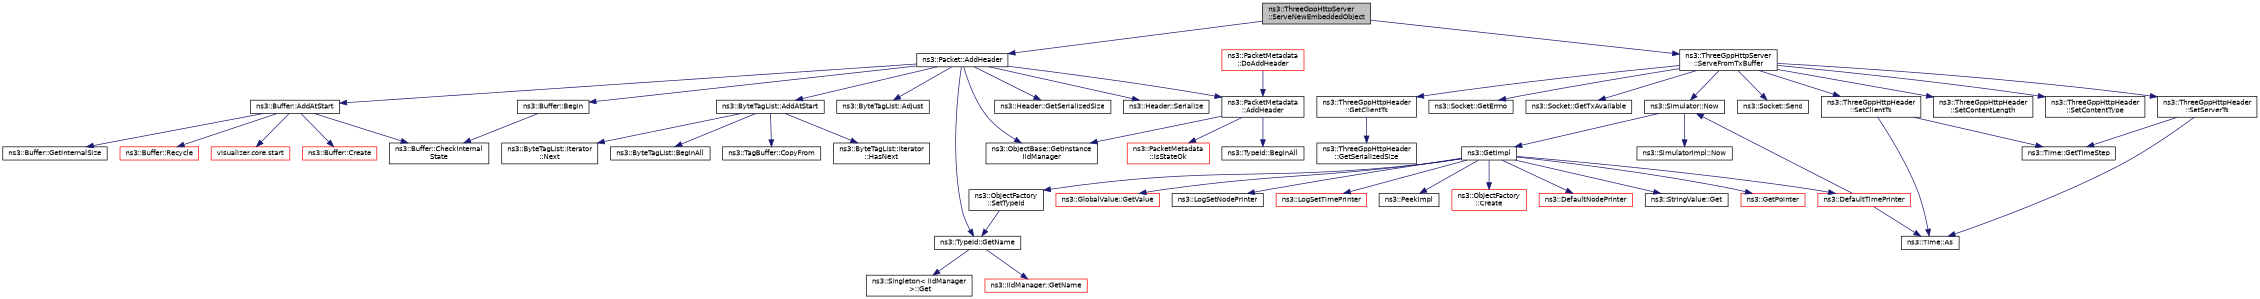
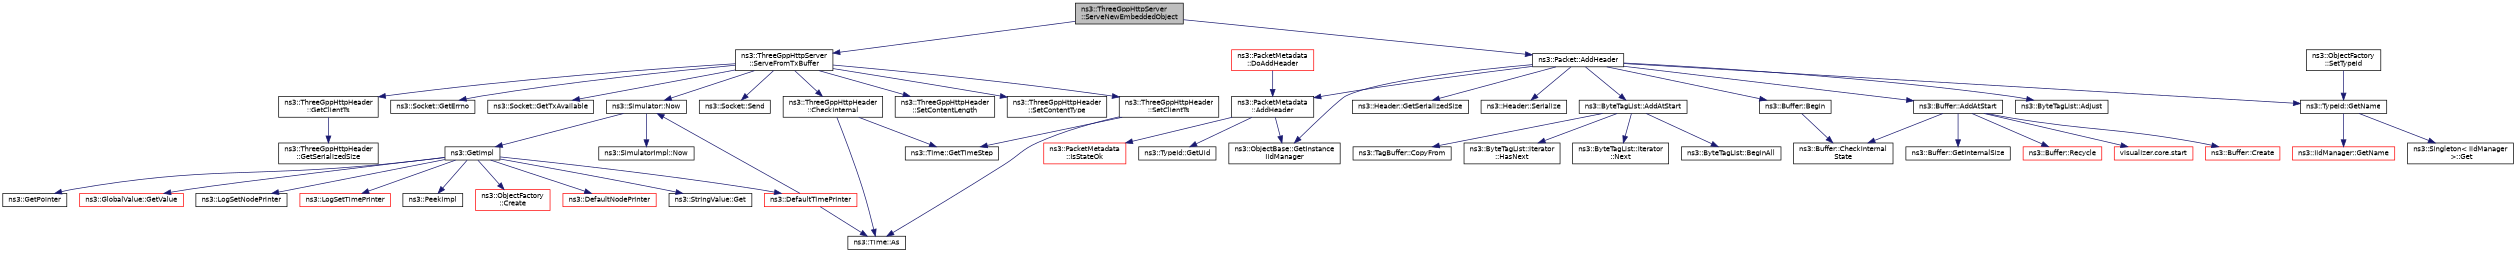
  digraph {
    rankdir=TB
    node [color=black fillcolor=white fontname=Helvetica fontsize=10 shape=record style=filled]
    edge [color=midnightblue fontname=Helvetica fontsize=10 labelfontname=Helvetica labelfontsize=10 style=solid]
    n1 [fillcolor=grey75 fontcolor=black height=0.2 label="ns3::ThreeGppHttpServer\l::ServeNewEmbeddedObject" width=0.4]
    n2 [height=0.2 label="ns3::ThreeGppHttpServer\l::ServeFromTxBuffer" width=0.4]
    n3 [height=0.2 label="ns3::Packet::AddHeader" width=0.4]
    n4 [height=0.2 label="ns3::ThreeGppHttpHeader\l::GetClientTs" width=0.4]
    n5 [height=0.2 label="ns3::Socket::GetErrno" width=0.4]
    n6 [height=0.2 label="ns3::Socket::GetTxAvailable" width=0.4]
    n7 [height=0.2 label="ns3::Simulator::Now" width=0.4]
    n8 [height=0.2 label="ns3::Socket::Send" width=0.4]
    n9 [height=0.2 label="ns3::ThreeGppHttpHeader\l::SetClientTs" width=0.4]
    n10 [height=0.2 label="ns3::ThreeGppHttpHeader\l::SetContentLength" width=0.4]
    n11 [height=0.2 label="ns3::ThreeGppHttpHeader\l::SetContentType" width=0.4]
-   n12 [height=0.2 label="ns3::ThreeGppHttpHeader\l::SetServerTs" width=0.4]
+   n12 [height=0.2 label="ns3::ThreeGppHttpHeader\l::CheckInternal" width=0.4]
    n13 [height=0.2 label="ns3::ByteTagList::AddAtStart" width=0.4]
    n14 [height=0.2 label="ns3::Buffer::AddAtStart" width=0.4]
    n15 [height=0.2 label="ns3::PacketMetadata\l::AddHeader" width=0.4]
    n16 [height=0.2 label="ns3::ObjectBase::GetInstance\lIidManager" width=0.4]
    n17 [height=0.2 label="ns3::ByteTagList::Adjust" width=0.4]
    n18 [height=0.2 label="ns3::Buffer::Begin" width=0.4]
    n19 [height=0.2 label="ns3::TypeId::GetName" width=0.4]
    n20 [height=0.2 label="ns3::Header::GetSerializedSize" width=0.4]
    n21 [height=0.2 label="ns3::Header::Serialize" width=0.4]
    n22 [height=0.2 label="ns3::ThreeGppHttpHeader\l::GetSerializedSize" width=0.4]
    n23 [height=0.2 label="ns3::GetImpl" width=0.4]
    n24 [height=0.2 label="ns3::SimulatorImpl::Now" width=0.4]
    n25 [height=0.2 label="ns3::Time::As" width=0.4]
    n26 [height=0.2 label="ns3::Time::GetTimeStep" width=0.4]
    n27 [height=0.2 label="ns3::ByteTagList::BeginAll" width=0.4]
    n28 [height=0.2 label="ns3::TagBuffer::CopyFrom" width=0.4]
    n29 [height=0.2 label="ns3::ByteTagList::Iterator\l::HasNext" width=0.4]
    n30 [height=0.2 label="ns3::ByteTagList::Iterator\l::Next" width=0.4]
    n31 [height=0.2 label="ns3::Buffer::CheckInternal\lState" width=0.4]
    n32 [color=red height=0.2 label="ns3::Buffer::Create" width=0.4]
    n33 [height=0.2 label="ns3::Buffer::GetInternalSize" width=0.4]
    n34 [color=red height=0.2 label="ns3::Buffer::Recycle" width=0.4]
    n35 [color=red height=0.2 label="visualizer.core.start" width=0.4]
-   n36 [height=0.2 label="ns3::TypeId::BeginAll" width=0.4]
+   n36 [height=0.2 label="ns3::TypeId::GetUid" width=0.4]
    n37 [color=red height=0.2 label="ns3::PacketMetadata\l::IsStateOk" width=0.4]
    n38 [height=0.2 label="ns3::Singleton\< IidManager\l \>::Get" width=0.4]
    n39 [color=red height=0.2 label="ns3::IidManager::GetName" width=0.4]
    n40 [color=red height=0.2 label="ns3::PacketMetadata\l::DoAddHeader" width=0.4]
    n41 [color=red height=0.2 label="ns3::ObjectFactory\l::Create" width=0.4]
    n42 [color=red height=0.2 label="ns3::DefaultNodePrinter" width=0.4]
    n43 [color=red height=0.2 label="ns3::DefaultTimePrinter" width=0.4]
    n44 [height=0.2 label="ns3::StringValue::Get" width=0.4]
-   n45 [color=red height=0.2 label="ns3::GetPointer" width=0.4]
+   n45 [height=0.2 label="ns3::GetPointer" width=0.4]
    n46 [color=red height=0.2 label="ns3::GlobalValue::GetValue" width=0.4]
    n47 [height=0.2 label="ns3::LogSetNodePrinter" width=0.4]
    n48 [color=red height=0.2 label="ns3::LogSetTimePrinter" width=0.4]
    n49 [height=0.2 label="ns3::PeekImpl" width=0.4]
    n50 [height=0.2 label="ns3::ObjectFactory\l::SetTypeId" width=0.4]
    n1 -> n2
    n1 -> n3
    n2 -> n4
    n2 -> n5
    n2 -> n6
    n2 -> n7
    n2 -> n8
    n2 -> n9
    n2 -> n10
    n2 -> n11
    n2 -> n12
    n3 -> n13
    n3 -> n14
    n3 -> n15
    n3 -> n16
    n3 -> n17
    n3 -> n18
    n3 -> n19
    n3 -> n20
    n3 -> n21
    n4 -> n22
    n7 -> n23
    n7 -> n24
    n9 -> n25
    n9 -> n26
    n12 -> n25
    n12 -> n26
    n13 -> n27
    n13 -> n28
    n13 -> n29
    n13 -> n30
    n14 -> n31
    n14 -> n32
    n14 -> n33
    n14 -> n34
    n14 -> n35
    n15 -> n16
    n15 -> n36
    n15 -> n37
    n18 -> n31
    n19 -> n38
    n19 -> n39
    n23 -> n41
    n23 -> n42
    n23 -> n43
    n23 -> n44
    n23 -> n45
    n23 -> n46
    n23 -> n47
    n23 -> n48
    n23 -> n49
-   n23 -> n50
    n40 -> n15
    n43 -> n7
    n43 -> n25
    n50 -> n19
  }
